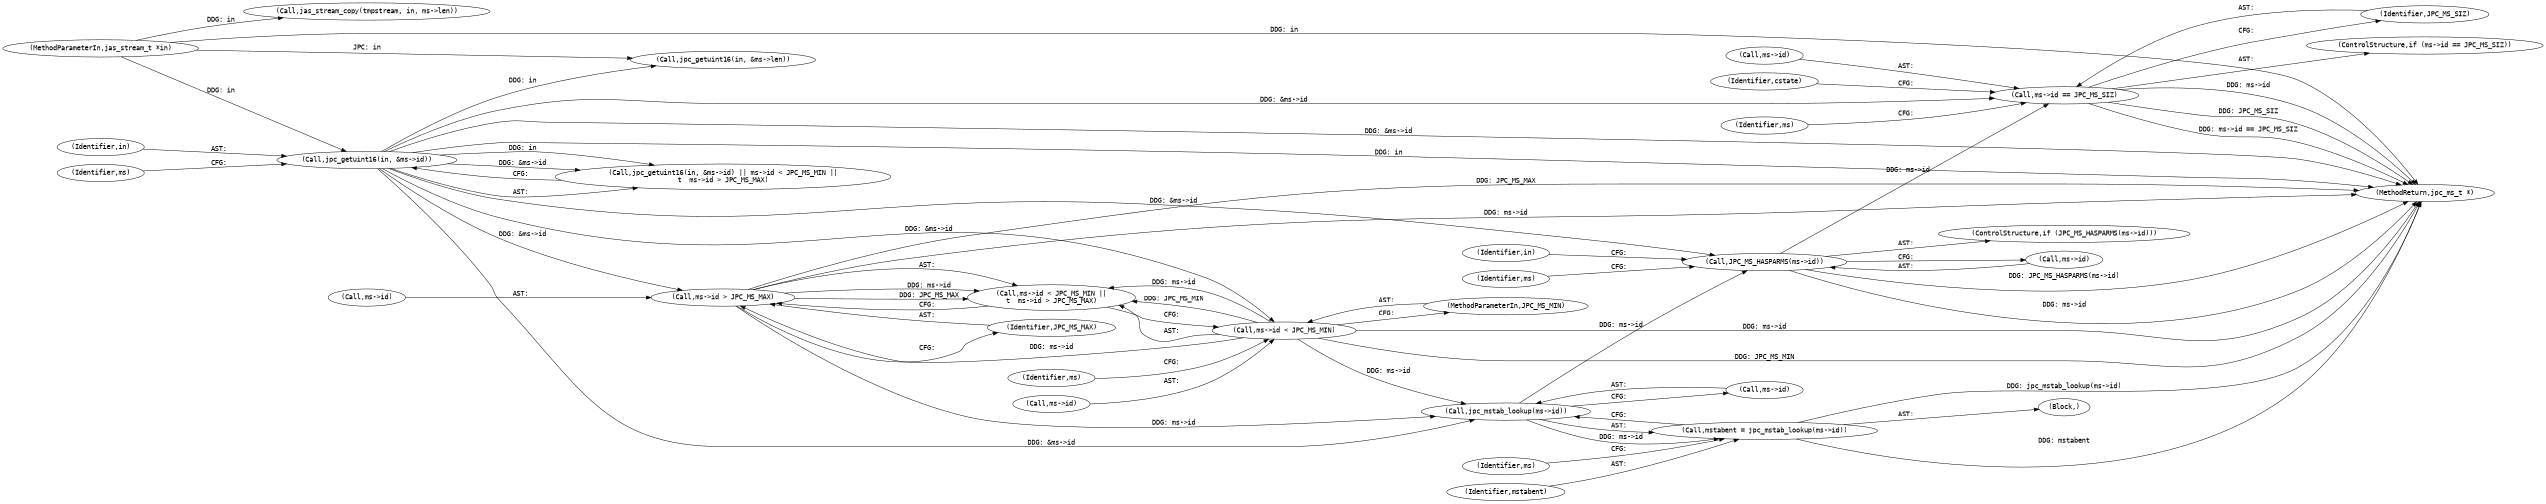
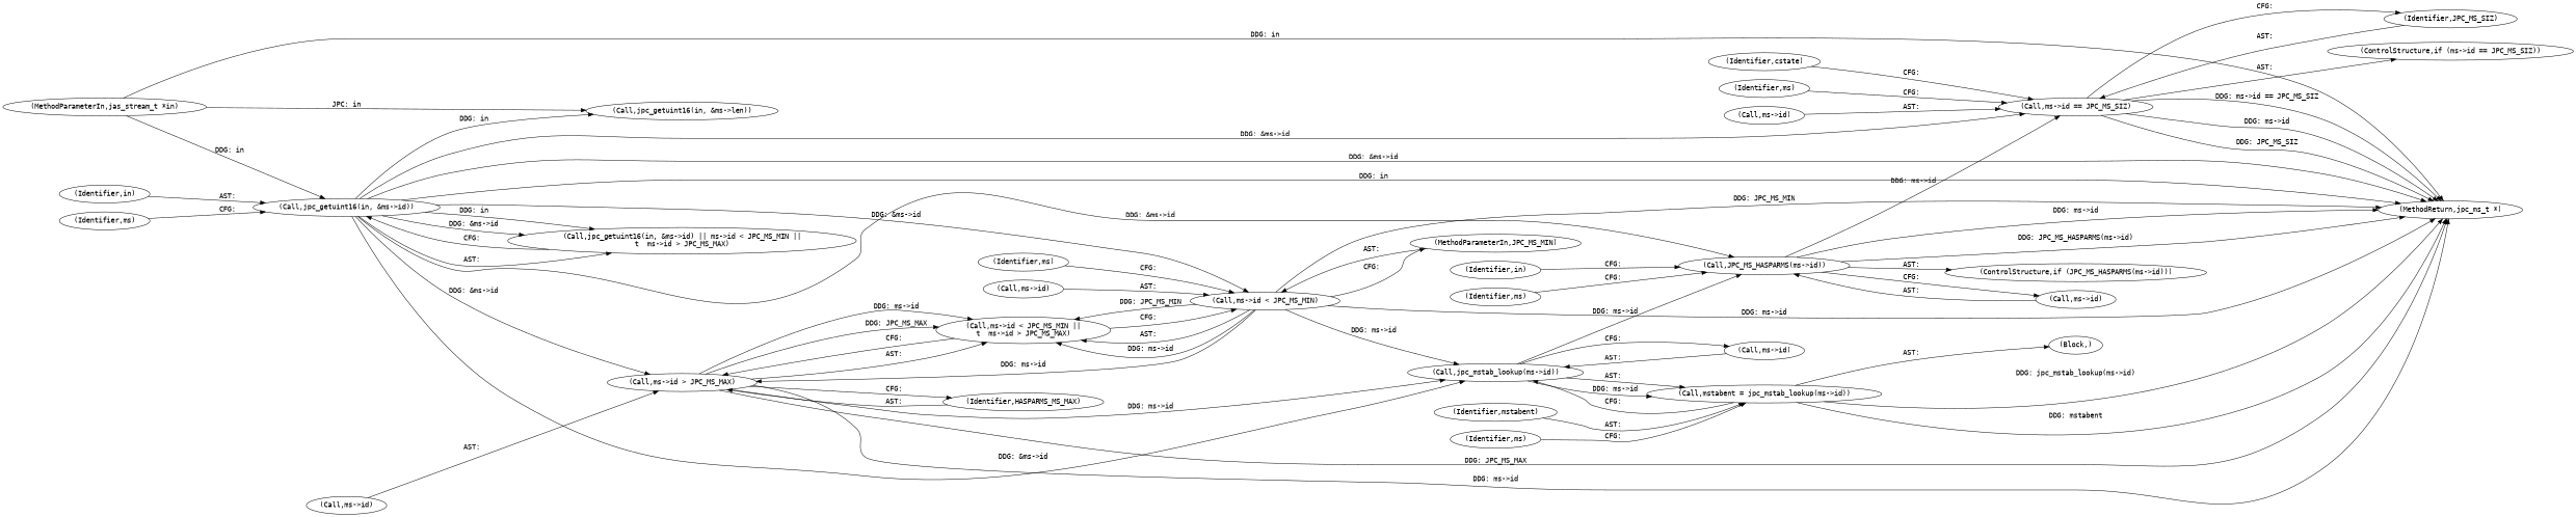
  digraph {
    fontname="DejaVu Sans Mono"
    rankdir=LR
    node [fontname="DejaVu Sans Mono"]
    edge [fontname="DejaVu Sans Mono"]
    n1 [label="(Call,jpc_mstab_lookup(ms->id))"]
    n2 [label="(Call,mstabent = jpc_mstab_lookup(ms->id))"]
    n3 [label="(Call,JPC_MS_HASPARMS(ms->id))"]
    n4 [label="(Call,ms->id)"]
    n5 [label="(MethodReturn,jpc_ms_t *)"]
    n6 [label="(Block,)"]
    n7 [label="(Call,ms->id == JPC_MS_SIZ)"]
    n8 [label="(ControlStructure,if (JPC_MS_HASPARMS(ms->id)))"]
    n9 [label="(Call,ms->id)"]
    n10 [label="(Call,jpc_getuint16(in, &ms->id))"]
    n11 [label="(Call,ms->id > JPC_MS_MAX)"]
    n12 [label="(Call,ms->id < JPC_MS_MIN)"]
    n13 [label="(Call,jpc_getuint16(in, &ms->id) || ms->id < JPC_MS_MIN ||\n\t  ms->id > JPC_MS_MAX)"]
    n14 [label="(Call,jpc_getuint16(in, &ms->len))"]
    n15 [label="(Call,ms->id < JPC_MS_MIN ||\n\t  ms->id > JPC_MS_MAX)"]
-   n16 [label="(Identifier,JPC_MS_MAX)"]
+   n16 [label="(Identifier,HASPARMS_MS_MAX)"]
    n17 [label="(MethodParameterIn,JPC_MS_MIN)"]
    n18 [label="(Identifier,JPC_MS_SIZ)"]
    n19 [label="(ControlStructure,if (ms->id == JPC_MS_SIZ))"]
    n20 [label="(MethodParameterIn,jas_stream_t *in)"]
-   n21 [label="(Call,jas_stream_copy(tmpstream, in, ms->len))"]
    n22 [label="(Identifier,cstate)"]
    n23 [label="(Identifier,ms)"]
    n24 [label="(Identifier,in)"]
    n25 [label="(Identifier,ms)"]
    n26 [label="(Identifier,ms)"]
    n27 [label="(Call,ms->id)"]
    n28 [label="(Call,ms->id)"]
    n29 [label="(Identifier,ms)"]
    n30 [label="(Identifier,mstabent)"]
    n31 [label="(Call,ms->id)"]
    n32 [label="(Identifier,in)"]
    n33 [label="(Identifier,ms)"]
    n1 -> n2 [label="AST: "]
    n1 -> n2 [label="DDG: ms->id"]
    n1 -> n3 [label="DDG: ms->id"]
    n1 -> n4 [label="CFG: "]
    n2 -> n1 [label="CFG: "]
    n2 -> n5 [label="DDG: mstabent"]
    n2 -> n5 [label="DDG: jpc_mstab_lookup(ms->id)"]
    n2 -> n6 [label="AST: "]
    n3 -> n5 [label="DDG: ms->id"]
    n3 -> n5 [label="DDG: JPC_MS_HASPARMS(ms->id)"]
    n3 -> n7 [label="DDG: ms->id"]
    n3 -> n8 [label="AST: "]
    n3 -> n9 [label="CFG: "]
    n4 -> n1 [label="AST: "]
    n7 -> n5 [label="DDG: ms->id"]
    n7 -> n5 [label="DDG: JPC_MS_SIZ"]
    n7 -> n5 [label="DDG: ms->id == JPC_MS_SIZ"]
    n7 -> n18 [label="CFG: "]
    n7 -> n19 [label="AST: "]
    n9 -> n3 [label="AST: "]
    n10 -> n1 [label="DDG: &ms->id"]
    n10 -> n3 [label="DDG: &ms->id"]
    n10 -> n5 [label="DDG: &ms->id"]
    n10 -> n5 [label="DDG: in"]
    n10 -> n7 [label="DDG: &ms->id"]
    n10 -> n11 [label="DDG: &ms->id"]
    n10 -> n12 [label="DDG: &ms->id"]
    n10 -> n13 [label="AST: "]
    n10 -> n13 [label="DDG: in"]
    n10 -> n13 [label="DDG: &ms->id"]
    n10 -> n14 [label="DDG: in"]
    n11 -> n1 [label="DDG: ms->id"]
    n11 -> n5 [label="DDG: ms->id"]
    n11 -> n5 [label="DDG: JPC_MS_MAX"]
    n11 -> n15 [label="AST: "]
    n11 -> n15 [label="DDG: ms->id"]
    n11 -> n15 [label="DDG: JPC_MS_MAX"]
    n11 -> n16 [label="CFG: "]
    n12 -> n1 [label="DDG: ms->id"]
    n12 -> n5 [label="DDG: JPC_MS_MIN"]
    n12 -> n5 [label="DDG: ms->id"]
    n12 -> n11 [label="DDG: ms->id"]
    n12 -> n15 [label="AST: "]
    n12 -> n15 [label="DDG: ms->id"]
    n12 -> n15 [label="DDG: JPC_MS_MIN"]
    n12 -> n17 [label="CFG: "]
    n13 -> n10 [label="CFG: "]
    n15 -> n11 [label="CFG: "]
    n15 -> n12 [label="CFG: "]
    n16 -> n11 [label="AST: "]
    n17 -> n12 [label="AST: "]
    n18 -> n7 [label="AST: "]
    n20 -> n5 [label="DDG: in"]
    n20 -> n10 [label="DDG: in"]
    n20 -> n14 [label="JPC: in"]
-   n20 -> n21 [label="DDG: in"]
    n22 -> n7 [label="CFG: "]
    n23 -> n10 [label="CFG: "]
    n24 -> n3 [label="CFG: "]
    n25 -> n2 [label="CFG: "]
    n26 -> n7 [label="CFG: "]
    n27 -> n11 [label="AST: "]
    n28 -> n7 [label="AST: "]
    n29 -> n12 [label="CFG: "]
    n30 -> n2 [label="AST: "]
    n31 -> n12 [label="AST: "]
    n32 -> n10 [label="AST: "]
    n33 -> n3 [label="CFG: "]
  }
